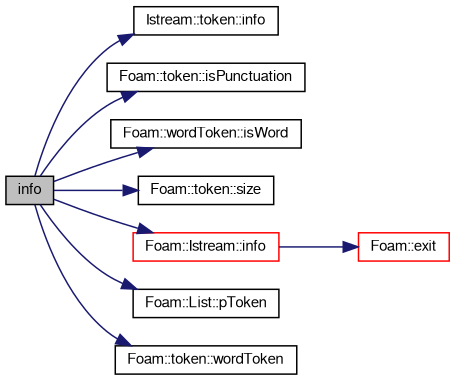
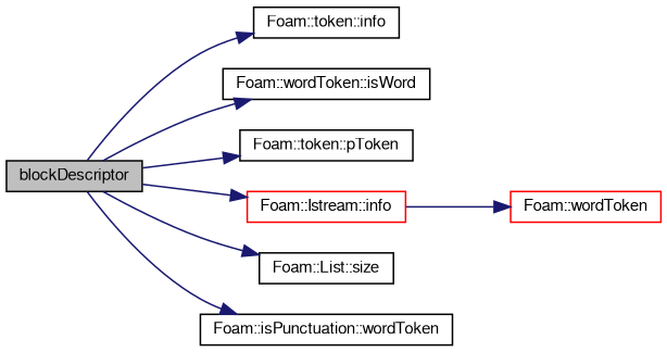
  digraph {
    rankdir=LR
    node [color=black fontname=FreeSans fontsize=10 shape=record]
    edge [color=midnightblue fontname=FreeSans fontsize=10 labelfontname=FreeSans labelfontsize=10 style=solid]
-   n1 [fillcolor=grey75 fontcolor=black height=0.2 label=info style=filled width=0.4]
-   n2 [height=0.2 label="Istream::token::info" width=0.4]
-   n3 [height=0.2 label="Foam::token::isPunctuation" width=0.4]
+   n1 [fillcolor=grey75 fontcolor=black height=0.2 label=blockDescriptor style=filled width=0.4]
+   n2 [height=0.2 label="Foam::token::info" width=0.4]
    n4 [height=0.2 label="Foam::wordToken::isWord" width=0.4]
-   n5 [height=0.2 label="Foam::token::size" width=0.4]
+   n5 [height=0.2 label="Foam::token::pToken" width=0.4]
    n6 [color=red height=0.2 label="Foam::Istream::info" width=0.4]
-   n7 [height=0.2 label="Foam::List::pToken" width=0.4]
-   n8 [height=0.2 label="Foam::token::wordToken" width=0.4]
-   n9 [color=red height=0.2 label="Foam::exit" width=0.4]
+   n7 [height=0.2 label="Foam::List::size" width=0.4]
+   n8 [height=0.2 label="Foam::isPunctuation::wordToken" width=0.4]
+   n9 [color=red height=0.2 label="Foam::wordToken" width=0.4]
    n1 -> n2
-   n1 -> n3
    n1 -> n4
    n1 -> n5
    n1 -> n6
    n1 -> n7
    n1 -> n8
    n6 -> n9
  }
